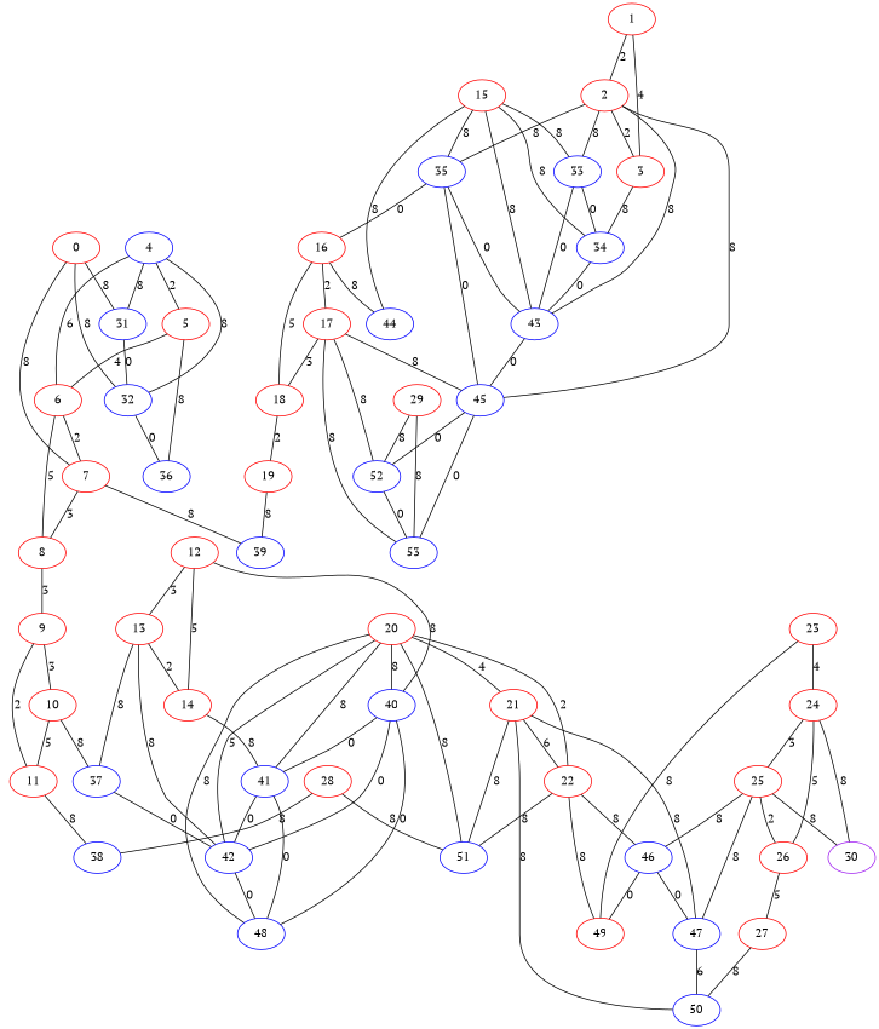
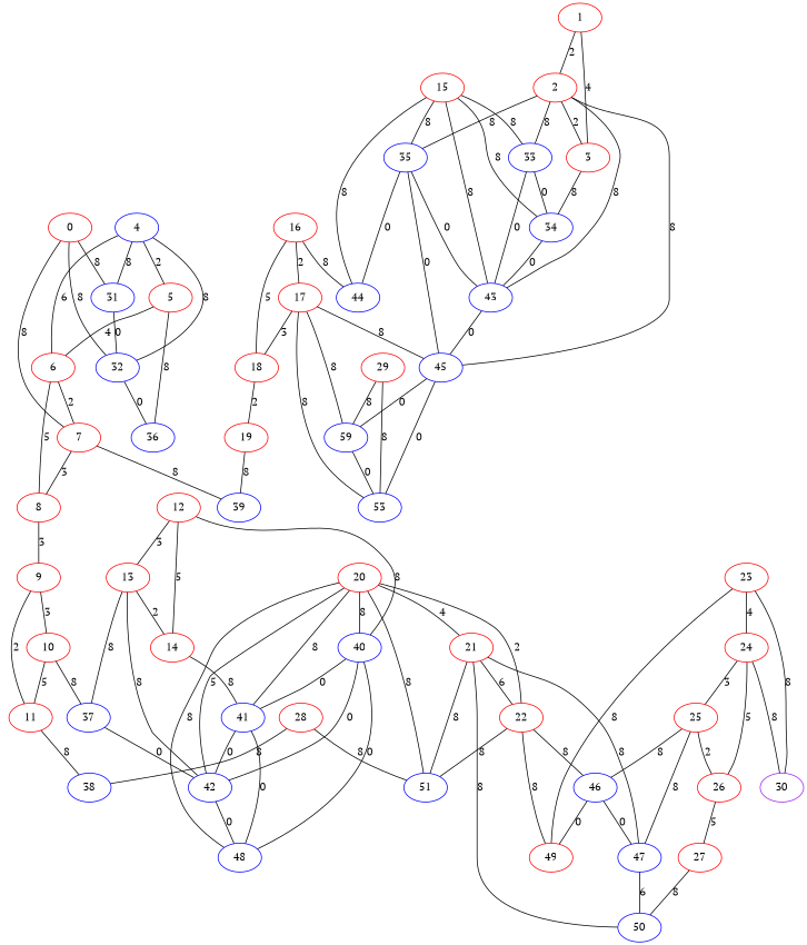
  graph {
    fontname="PT Serif"
    node [color=red fontname="PT Serif" weight=1]
    edge [fontname="PT Serif"]
    31 [color=blue weight=3]
    0
    32 [color=blue weight=3]
    7
    36 [color=blue weight=3]
    1
    2
    3
    33 [color=blue weight=3]
    35 [color=blue weight=3]
    43 [color=blue weight=3]
    45 [color=blue weight=3]
    34 [color=blue weight=3]
    44 [color=blue weight=3]
-   52 [color=blue weight=3]
+   52 [color=blue weight=3 label=59]
    53 [color=blue weight=3]
    4 [color=blue]
    5
    6
    8
    39 [color=blue weight=3]
    9
    10
    11
    37 [color=blue weight=3]
    38 [color=blue weight=3]
    42 [color=blue weight=3]
    12
    13
    14
    40 [color=blue weight=3]
    41 [color=blue weight=3]
    48 [color=blue weight=3]
    15
    16
    17
    18
    19
    20
    21
    22
    51 [color=blue weight=3]
    47 [color=blue weight=3]
    50 [color=blue weight=3]
    46 [color=blue weight=3]
    49 [weight=3]
    23
    24
    30 [color=purple weight=4]
    25
    26
    27
    28
    29
    31 -- 32 [label=0]
    0 -- 31 [label=8]
    0 -- 32 [label=8]
    0 -- 7 [label=8]
    32 -- 36 [label=0]
    7 -- 8 [label=3]
    7 -- 39 [label=8]
    1 -- 2 [label=2]
    1 -- 3 [label=4]
    2 -- 3 [label=2]
    2 -- 33 [label=8]
    2 -- 35 [label=8]
    2 -- 43 [label=8]
    2 -- 45 [label=8]
    3 -- 34 [label=8]
    33 -- 43 [label=0]
    33 -- 34 [label=0]
    35 -- 43 [label=0]
    35 -- 45 [label=0]
-   35 -- 16 [label=0]
+   35 -- 44 [label=0]
    43 -- 45 [label=0]
    45 -- 52 [label=0]
    45 -- 53 [label=0]
    34 -- 43 [label=0]
    52 -- 53 [label=0]
    4 -- 31 [label=8]
    4 -- 32 [label=8]
    4 -- 5 [label=2]
    4 -- 6 [label=6]
    5 -- 36 [label=8]
    5 -- 6 [label=4]
    6 -- 7 [label=2]
    6 -- 8 [label=5]
    8 -- 9 [label=3]
    9 -- 10 [label=3]
    9 -- 11 [label=2]
    10 -- 11 [label=5]
    10 -- 37 [label=8]
    11 -- 38 [label=8]
    37 -- 42 [label=0]
    42 -- 48 [label=0]
    12 -- 13 [label=3]
    12 -- 14 [label=5]
    12 -- 40 [label=8]
    13 -- 37 [label=8]
    13 -- 42 [label=8]
    13 -- 14 [label=2]
    14 -- 41 [label=8]
    40 -- 42 [label=0]
    40 -- 41 [label=0]
    40 -- 48 [label=0]
    41 -- 42 [label=0]
    41 -- 48 [label=0]
    15 -- 33 [label=8]
    15 -- 35 [label=8]
    15 -- 43 [label=8]
    15 -- 34 [label=8]
    15 -- 44 [label=8]
    16 -- 44 [label=8]
    16 -- 17 [label=2]
    16 -- 18 [label=5]
    17 -- 45 [label=8]
    17 -- 52 [label=8]
    17 -- 53 [label=8]
    17 -- 18 [label=3]
    18 -- 19 [label=2]
    19 -- 39 [label=8]
    20 -- 42 [label=5]
    20 -- 40 [label=8]
    20 -- 41 [label=8]
    20 -- 48 [label=8]
    20 -- 21 [label=4]
    20 -- 22 [label=2]
    20 -- 51 [label=8]
    21 -- 22 [label=6]
    21 -- 51 [label=8]
    21 -- 47 [label=8]
    21 -- 50 [label=8]
    22 -- 51 [label=8]
    22 -- 46 [label=8]
    22 -- 49 [label=8]
    47 -- 50 [label=6]
    46 -- 47 [label=0]
    46 -- 49 [label=0]
    23 -- 49 [label=8]
    23 -- 24 [label=4]
-   25 -- 30 [label=8]
+   23 -- 30 [label=8]
    24 -- 30 [label=8]
    24 -- 25 [label=3]
    24 -- 26 [label=5]
    25 -- 47 [label=8]
    25 -- 46 [label=8]
    25 -- 26 [label=2]
    26 -- 27 [label=5]
    27 -- 50 [label=8]
    28 -- 38 [label=8]
    28 -- 51 [label=8]
    29 -- 52 [label=8]
    29 -- 53 [label=8]
  }
